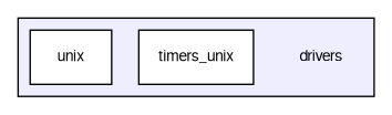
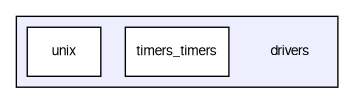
  digraph {
    compound=true
    node [fontname=FreeSans fontsize=10 shape=box color=black fillcolor=white style=filled]
    n1 [label=drivers shape=plaintext color="" fillcolor="" style=""]
-   n2 [label=timers_unix]
+   n2 [label=timers_timers]
    n3 [label=unix]
    subgraph cluster_1 {
      bgcolor="#eeeeff"
      pencolor=black
      n1
      n2
      n3
    }
  }
